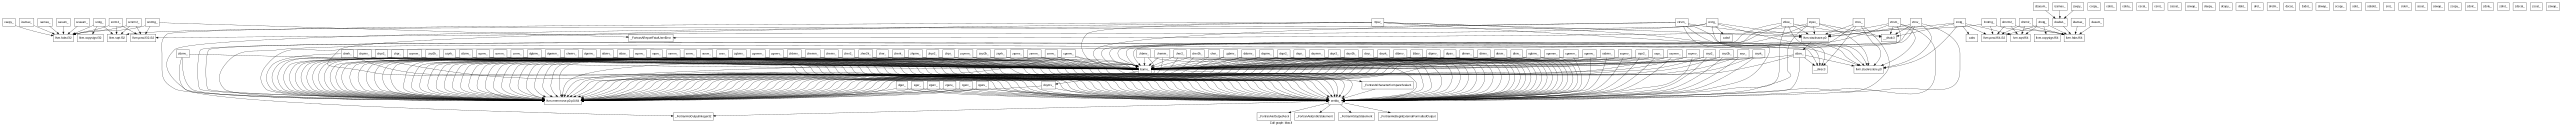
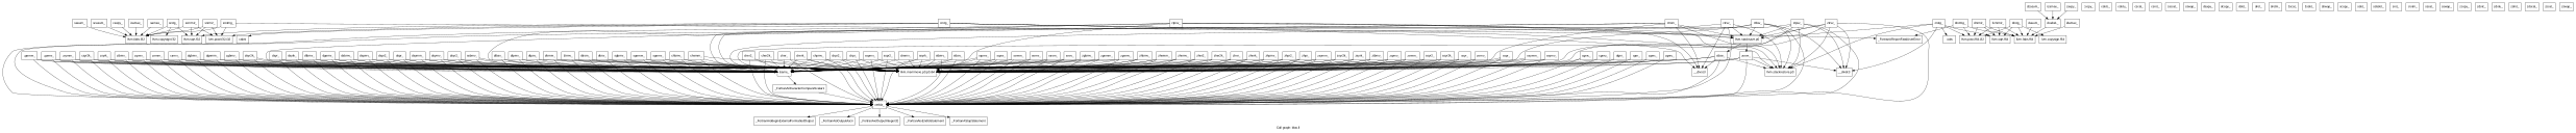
  digraph {
    fontname="Liberation Sans"
    label="Call graph: blas.ll"
    node [fontname="Liberation Sans" shape=record]
    edge [fontname="Liberation Sans"]
    n1 [label="{caxpy_}"]
    n2 [label="{llvm.fabs.f32}"]
    n3 [label="{ccopy_}"]
    n4 [label="{cdotc_}"]
    n5 [label="{cdotu_}"]
    n6 [label="{cgbmv_}"]
    n7 [label="{lsame_}"]
    n8 [label="{xerbla_}"]
    n9 [label="{llvm.memmove.p0.p0.i64}"]
    n10 [label="{_FortranACharacterCompareScalar1}"]
    n11 [label="{_FortranAioBeginExternalFormattedOutput}"]
    n12 [label="{_FortranAioOutputAscii}"]
    n13 [label="{_FortranAioOutputInteger32}"]
    n14 [label="{_FortranAioEndIoStatement}"]
    n15 [label="{_FortranAStopStatement}"]
    n16 [label="{cgemm_}"]
    n17 [label="{cgemv_}"]
    n18 [label="{cgerc_}"]
    n19 [label="{cgeru_}"]
    n20 [label="{chbmv_}"]
    n21 [label="{chemm_}"]
    n22 [label="{chemv_}"]
    n23 [label="{cher2_}"]
    n24 [label="{cher2k_}"]
    n25 [label="{cher_}"]
    n26 [label="{cherk_}"]
    n27 [label="{chpmv_}"]
    n28 [label="{chpr2_}"]
    n29 [label="{chpr_}"]
    n30 [label="{crotg_}"]
    n31 [label="{llvm.stacksave.p0}"]
    n32 [label="{cabsf}"]
    n33 [label="{llvm.stackrestore.p0}"]
    n34 [label="{__divsc3}"]
    n35 [label="{llvm.sqrt.f32}"]
    n36 [label="{llvm.powi.f32.i32}"]
    n37 [label="{ctbsv_}"]
    n38 [label="{cscal_}"]
    n39 [label="{csrot_}"]
    n40 [label="{csscal_}"]
    n41 [label="{cswap_}"]
    n42 [label="{csymm_}"]
    n43 [label="{csyr2k_}"]
    n44 [label="{csyrk_}"]
    n45 [label="{ctbmv_}"]
    n46 [label="{ctpmv_}"]
    n47 [label="{ctpsv_}"]
    n48 [label="{ctrmm_}"]
    n49 [label="{ctrmv_}"]
    n50 [label="{ctrsm_}"]
    n51 [label="{ctrsv_}"]
    n52 [label="{dasum_}"]
    n53 [label="{llvm.fabs.f64}"]
    n54 [label="{daxpy_}"]
    n55 [label="{dcabs1_}"]
    n56 [label="{dcopy_}"]
    n57 [label="{ddot_}"]
    n58 [label="{dgbmv_}"]
    n59 [label="{dgemm_}"]
    n60 [label="{dgemv_}"]
    n61 [label="{dger_}"]
    n62 [label="{dnrm2_}"]
    n63 [label="{llvm.sqrt.f64}"]
    n64 [label="{llvm.powi.f64.i32}"]
    n65 [label="{drot_}"]
    n66 [label="{drotg_}"]
    n67 [label="{llvm.copysign.f64}"]
    n68 [label="{drotm_}"]
    n69 [label="{drotmg_}"]
    n70 [label="{_FortranAReportFatalUserError}"]
    n71 [label="{dsbmv_}"]
    n72 [label="{dscal_}"]
    n73 [label="{dsdot_}"]
    n74 [label="{dspmv_}"]
    n75 [label="{dspr2_}"]
    n76 [label="{dspr_}"]
    n77 [label="{dswap_}"]
    n78 [label="{dsymm_}"]
    n79 [label="{dsymv_}"]
    n80 [label="{dsyr2_}"]
    n81 [label="{dsyr2k_}"]
    n82 [label="{dsyr_}"]
    n83 [label="{dsyrk_}"]
    n84 [label="{dtbmv_}"]
    n85 [label="{dtbsv_}"]
    n86 [label="{dtpmv_}"]
    n87 [label="{dtpsv_}"]
    n88 [label="{dtrmm_}"]
    n89 [label="{dtrmv_}"]
    n90 [label="{dtrsm_}"]
    n91 [label="{dtrsv_}"]
    n92 [label="{dzasum_}"]
    n93 [label="{dznrm2_}"]
    n94 [label="{icamax_}"]
    n95 [label="{idamax_}"]
    n96 [label="{isamax_}"]
    n97 [label="{izamax_}"]
    n98 [label="{sasum_}"]
    n99 [label="{scasum_}"]
    n100 [label="{scnrm2_}"]
    n101 [label="{scopy_}"]
    n102 [label="{sdot_}"]
    n103 [label="{sdsdot_}"]
    n104 [label="{sgbmv_}"]
    n105 [label="{sgemm_}"]
    n106 [label="{sgemv_}"]
    n107 [label="{sger_}"]
    n108 [label="{snrm2_}"]
    n109 [label="{srot_}"]
    n110 [label="{srotg_}"]
    n111 [label="{llvm.copysign.f32}"]
    n112 [label="{srotm_}"]
    n113 [label="{srotmg_}"]
    n114 [label="{ssbmv_}"]
    n115 [label="{sscal_}"]
    n116 [label="{sspmv_}"]
    n117 [label="{sspr2_}"]
    n118 [label="{sspr_}"]
    n119 [label="{sswap_}"]
    n120 [label="{ssymm_}"]
    n121 [label="{ssymv_}"]
    n122 [label="{ssyr2_}"]
    n123 [label="{ssyr2k_}"]
    n124 [label="{ssyr_}"]
    n125 [label="{ssyrk_}"]
    n126 [label="{stbmv_}"]
    n127 [label="{stbsv_}"]
    n128 [label="{stpmv_}"]
    n129 [label="{stpsv_}"]
    n130 [label="{strmm_}"]
    n131 [label="{strmv_}"]
    n132 [label="{strsm_}"]
    n133 [label="{strsv_}"]
    n134 [label="{zaxpy_}"]
    n135 [label="{zcopy_}"]
    n136 [label="{zdotc_}"]
    n137 [label="{zdotu_}"]
    n138 [label="{zdrot_}"]
    n139 [label="{zdscal_}"]
    n140 [label="{zgbmv_}"]
    n141 [label="{zgemm_}"]
    n142 [label="{zgemv_}"]
    n143 [label="{zgerc_}"]
    n144 [label="{zgeru_}"]
    n145 [label="{zhbmv_}"]
    n146 [label="{zhemm_}"]
    n147 [label="{zhemv_}"]
    n148 [label="{zher2_}"]
    n149 [label="{zher2k_}"]
    n150 [label="{zher_}"]
    n151 [label="{zherk_}"]
    n152 [label="{zhpmv_}"]
    n153 [label="{zhpr2_}"]
    n154 [label="{zhpr_}"]
    n155 [label="{zrotg_}"]
    n156 [label="{cabs}"]
    n157 [label="{__divdc3}"]
    n158 [label="{zscal_}"]
    n159 [label="{zswap_}"]
    n160 [label="{zsymm_}"]
    n161 [label="{zsyr2k_}"]
    n162 [label="{zsyrk_}"]
    n163 [label="{ztbmv_}"]
    n164 [label="{ztbsv_}"]
    n165 [label="{ztpmv_}"]
    n166 [label="{ztpsv_}"]
    n167 [label="{ztrmm_}"]
    n168 [label="{ztrmv_}"]
    n169 [label="{ztrsm_}"]
    n170 [label="{ztrsv_}"]
    n1 -> n2
    n6 -> n7
    n6 -> n8
    n6 -> n9
    n7 -> n10
    n8 -> n11
    n8 -> n12
    n8 -> n13
    n8 -> n14
    n8 -> n15
    n10 -> n8
    n16 -> n7
    n16 -> n8
    n16 -> n9
    n17 -> n7
    n17 -> n8
    n17 -> n9
    n18 -> n8
    n18 -> n9
    n19 -> n8
    n19 -> n9
    n20 -> n7
    n20 -> n8
    n20 -> n9
    n21 -> n7
    n21 -> n8
    n21 -> n9
    n22 -> n7
    n22 -> n9
    n23 -> n7
    n23 -> n8
    n23 -> n9
    n24 -> n7
    n24 -> n8
    n24 -> n9
    n25 -> n7
    n25 -> n8
    n25 -> n9
    n26 -> n7
    n26 -> n8
    n26 -> n9
    n27 -> n7
    n27 -> n8
    n27 -> n9
    n28 -> n7
    n28 -> n8
    n28 -> n9
    n29 -> n7
    n29 -> n8
    n29 -> n9
    n30 -> n31
    n30 -> n32
    n30 -> n33
    n30 -> n34
    n30 -> n35
    n30 -> n36
    n31 -> n37
    n37 -> n7
    n37 -> n8
    n37 -> n9
    n37 -> n33
    n37 -> n34
    n42 -> n7
    n42 -> n8
    n42 -> n9
    n43 -> n7
    n43 -> n8
    n43 -> n9
    n44 -> n7
    n44 -> n8
    n44 -> n9
    n45 -> n7
    n45 -> n8
    n45 -> n9
    n46 -> n7
    n46 -> n8
    n46 -> n9
    n47 -> n7
    n47 -> n8
    n47 -> n9
    n47 -> n31
    n47 -> n33
    n47 -> n34
    n48 -> n7
    n48 -> n8
    n48 -> n9
    n49 -> n7
    n49 -> n8
    n49 -> n9
    n50 -> n7
    n50 -> n8
    n50 -> n9
    n50 -> n31
    n50 -> n33
    n50 -> n34
    n51 -> n7
    n51 -> n8
    n51 -> n31
    n51 -> n33
    n51 -> n34
    n52 -> n53
    n55 -> n53
    n58 -> n7
    n58 -> n8
    n58 -> n9
    n59 -> n7
    n59 -> n8
    n59 -> n9
    n60 -> n7
    n60 -> n8
    n60 -> n9
    n61 -> n8
    n61 -> n9
    n62 -> n53
    n62 -> n63
    n62 -> n64
    n66 -> n53
    n66 -> n63
    n66 -> n64
    n66 -> n67
    n69 -> n53
    n69 -> n64
    n69 -> n70
    n71 -> n7
    n71 -> n8
    n71 -> n9
    n74 -> n7
    n74 -> n8
    n74 -> n9
    n75 -> n7
    n75 -> n8
    n75 -> n9
    n76 -> n7
    n76 -> n8
    n76 -> n9
    n78 -> n7
    n78 -> n8
    n78 -> n9
-   n7 -> n79
+   n79 -> n7
    n79 -> n8
    n79 -> n9
    n80 -> n7
    n80 -> n8
    n80 -> n9
    n81 -> n7
    n81 -> n8
    n81 -> n9
    n82 -> n7
    n82 -> n8
    n82 -> n9
    n83 -> n7
    n83 -> n8
    n83 -> n9
    n84 -> n7
    n84 -> n8
    n84 -> n9
    n85 -> n7
    n85 -> n8
    n85 -> n9
    n86 -> n7
    n86 -> n8
    n86 -> n9
    n87 -> n7
    n87 -> n8
    n87 -> n9
    n88 -> n7
    n88 -> n8
    n88 -> n9
    n89 -> n7
    n89 -> n8
    n89 -> n9
    n90 -> n7
    n90 -> n8
    n90 -> n9
    n91 -> n7
    n91 -> n8
    n91 -> n9
    n92 -> n55
    n93 -> n53
    n93 -> n63
    n93 -> n64
    n94 -> n2
    n95 -> n53
    n96 -> n2
    n97 -> n55
    n98 -> n2
    n99 -> n2
    n100 -> n2
    n100 -> n35
    n100 -> n36
    n104 -> n7
    n104 -> n8
    n104 -> n9
    n105 -> n7
    n105 -> n8
    n105 -> n9
    n106 -> n7
    n106 -> n8
    n106 -> n9
    n107 -> n8
    n107 -> n9
    n108 -> n2
    n108 -> n35
    n108 -> n36
    n110 -> n2
    n110 -> n35
    n110 -> n111
    n113 -> n2
    n113 -> n36
    n113 -> n70
    n114 -> n7
    n114 -> n8
    n114 -> n9
    n116 -> n7
    n116 -> n8
    n116 -> n9
    n117 -> n7
    n117 -> n8
    n117 -> n9
    n118 -> n7
    n118 -> n8
    n118 -> n9
    n120 -> n7
    n120 -> n8
    n120 -> n9
    n121 -> n7
    n121 -> n8
    n121 -> n9
    n122 -> n7
    n122 -> n8
    n122 -> n9
    n123 -> n7
    n123 -> n8
    n123 -> n9
    n124 -> n7
    n124 -> n8
    n124 -> n9
    n125 -> n7
    n125 -> n8
    n125 -> n9
    n126 -> n7
    n126 -> n8
    n126 -> n9
    n127 -> n7
    n127 -> n8
    n127 -> n9
    n128 -> n7
    n128 -> n8
    n128 -> n9
    n129 -> n7
    n129 -> n8
    n129 -> n9
    n130 -> n7
    n130 -> n8
    n130 -> n9
    n131 -> n7
    n131 -> n8
    n131 -> n9
    n132 -> n7
    n132 -> n8
    n132 -> n9
    n133 -> n7
    n133 -> n8
    n133 -> n9
    n134 -> n55
    n140 -> n7
    n140 -> n8
    n140 -> n9
    n141 -> n7
    n141 -> n8
    n141 -> n9
    n142 -> n7
    n142 -> n8
    n142 -> n9
    n143 -> n8
    n143 -> n9
    n144 -> n8
    n144 -> n9
    n145 -> n7
    n145 -> n8
    n145 -> n9
    n146 -> n7
    n146 -> n8
    n146 -> n9
    n147 -> n7
    n147 -> n8
    n147 -> n9
    n148 -> n7
    n148 -> n8
    n148 -> n9
    n149 -> n7
    n149 -> n8
    n149 -> n9
    n150 -> n7
    n150 -> n8
    n150 -> n9
    n151 -> n7
    n151 -> n8
    n151 -> n9
    n152 -> n7
    n152 -> n8
    n152 -> n9
    n153 -> n7
    n153 -> n8
    n153 -> n9
    n154 -> n7
    n154 -> n8
    n154 -> n9
    n155 -> n31
    n155 -> n33
    n155 -> n63
    n155 -> n64
    n155 -> n156
    n155 -> n157
    n160 -> n7
    n160 -> n8
    n160 -> n9
    n161 -> n7
    n161 -> n8
    n161 -> n9
    n162 -> n7
    n162 -> n8
    n162 -> n9
    n163 -> n7
-   n163 -> n13
+   n163 -> n8
    n163 -> n9
    n164 -> n7
    n164 -> n8
    n164 -> n9
    n164 -> n31
    n164 -> n33
    n164 -> n157
    n165 -> n7
    n165 -> n8
    n165 -> n9
    n166 -> n7
    n166 -> n8
    n166 -> n9
    n166 -> n31
    n166 -> n33
    n166 -> n157
    n167 -> n7
    n167 -> n8
    n167 -> n9
    n168 -> n7
    n168 -> n8
    n168 -> n9
    n169 -> n7
    n169 -> n8
    n169 -> n9
-   n169 -> n31
+   n31 -> n169
    n169 -> n33
    n169 -> n157
    n170 -> n7
    n170 -> n8
    n170 -> n9
    n170 -> n31
    n170 -> n33
    n170 -> n157
  }
